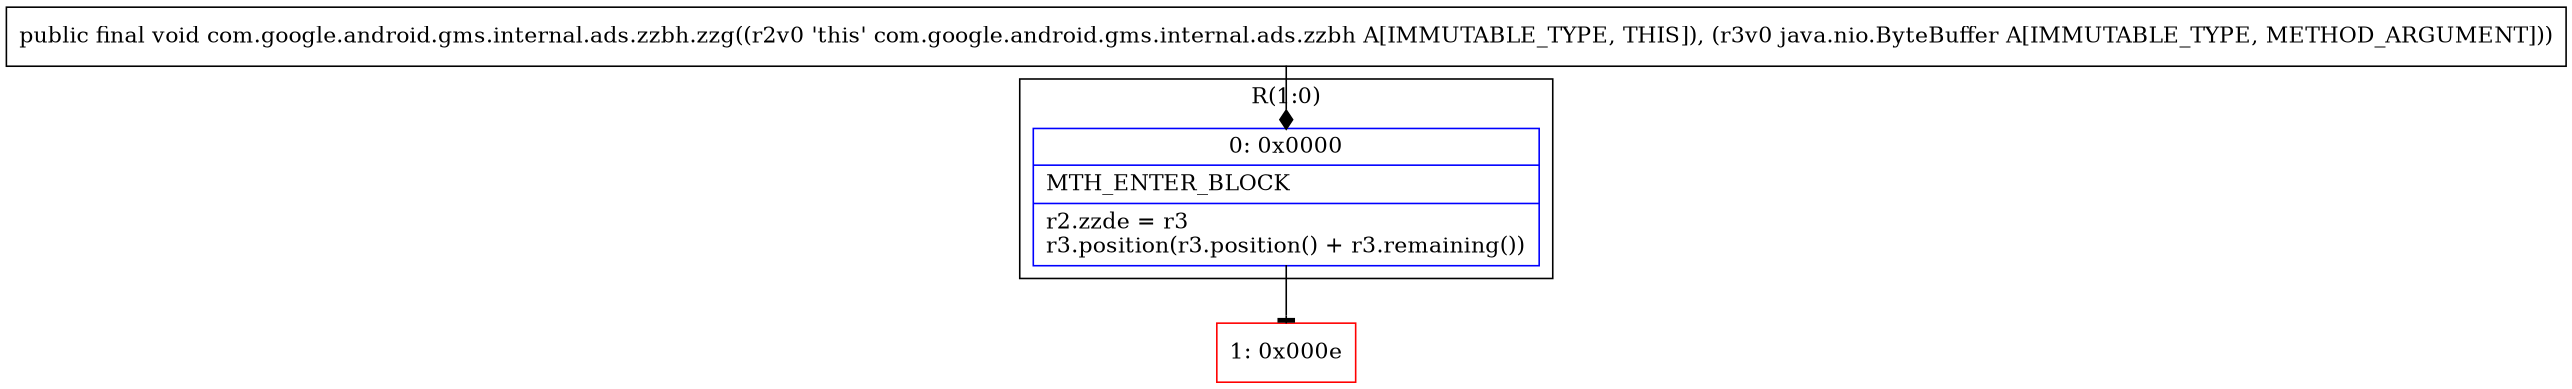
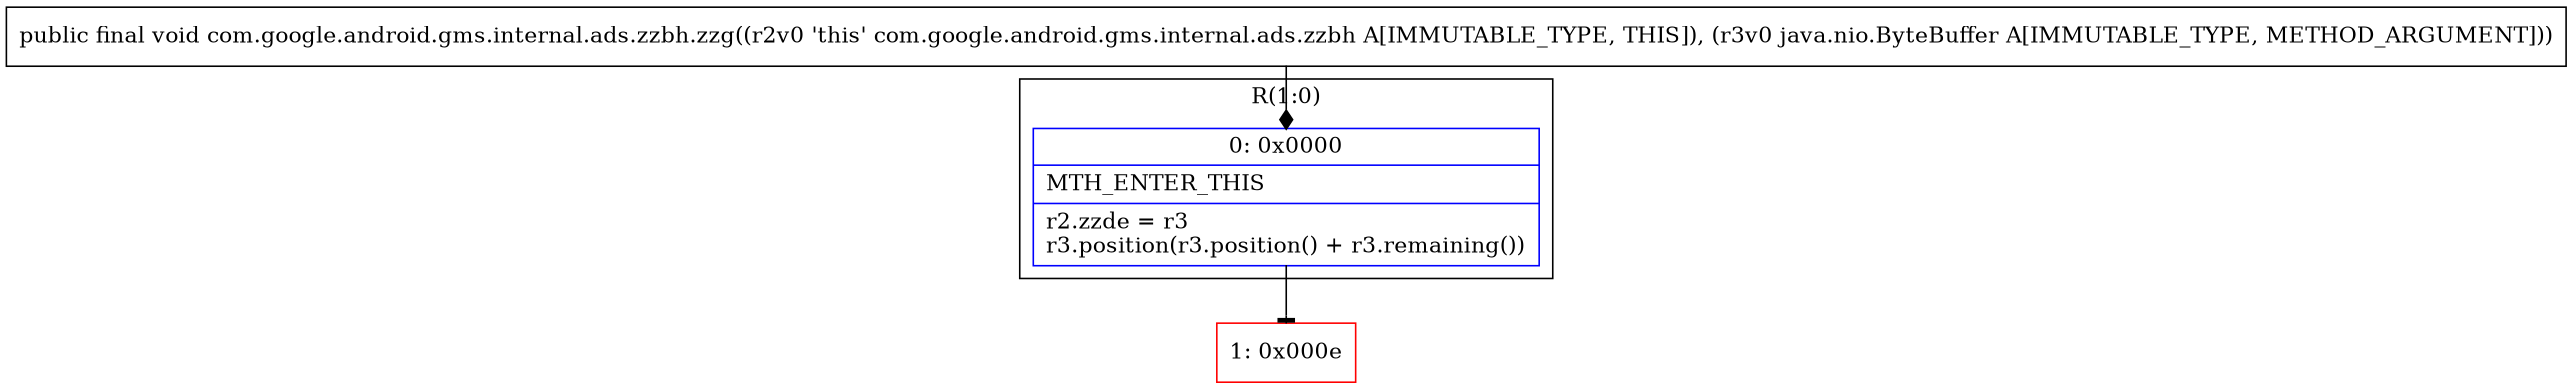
  digraph {
    node [shape=record]
    edge [style=solid]
-   n1 [color=blue label="{0\:\ 0x0000|MTH_ENTER_BLOCK\l|r2.zzde = r3\lr3.position(r3.position() + r3.remaining())\l}"]
+   n1 [color=blue label="{0\:\ 0x0000|MTH_ENTER_THIS\l|r2.zzde = r3\lr3.position(r3.position() + r3.remaining())\l}"]
    n2 [color=red label="{1\:\ 0x000e}"]
    n3 [label="{public final void com.google.android.gms.internal.ads.zzbh.zzg((r2v0 'this' com.google.android.gms.internal.ads.zzbh A[IMMUTABLE_TYPE, THIS]), (r3v0 java.nio.ByteBuffer A[IMMUTABLE_TYPE, METHOD_ARGUMENT])) }"]
    subgraph cluster_1 {
      label="R(1:0)"
      n1
    }
    n1 -> n2 [arrowhead=tee]
    n3 -> n1 [arrowhead=diamond]
  }
